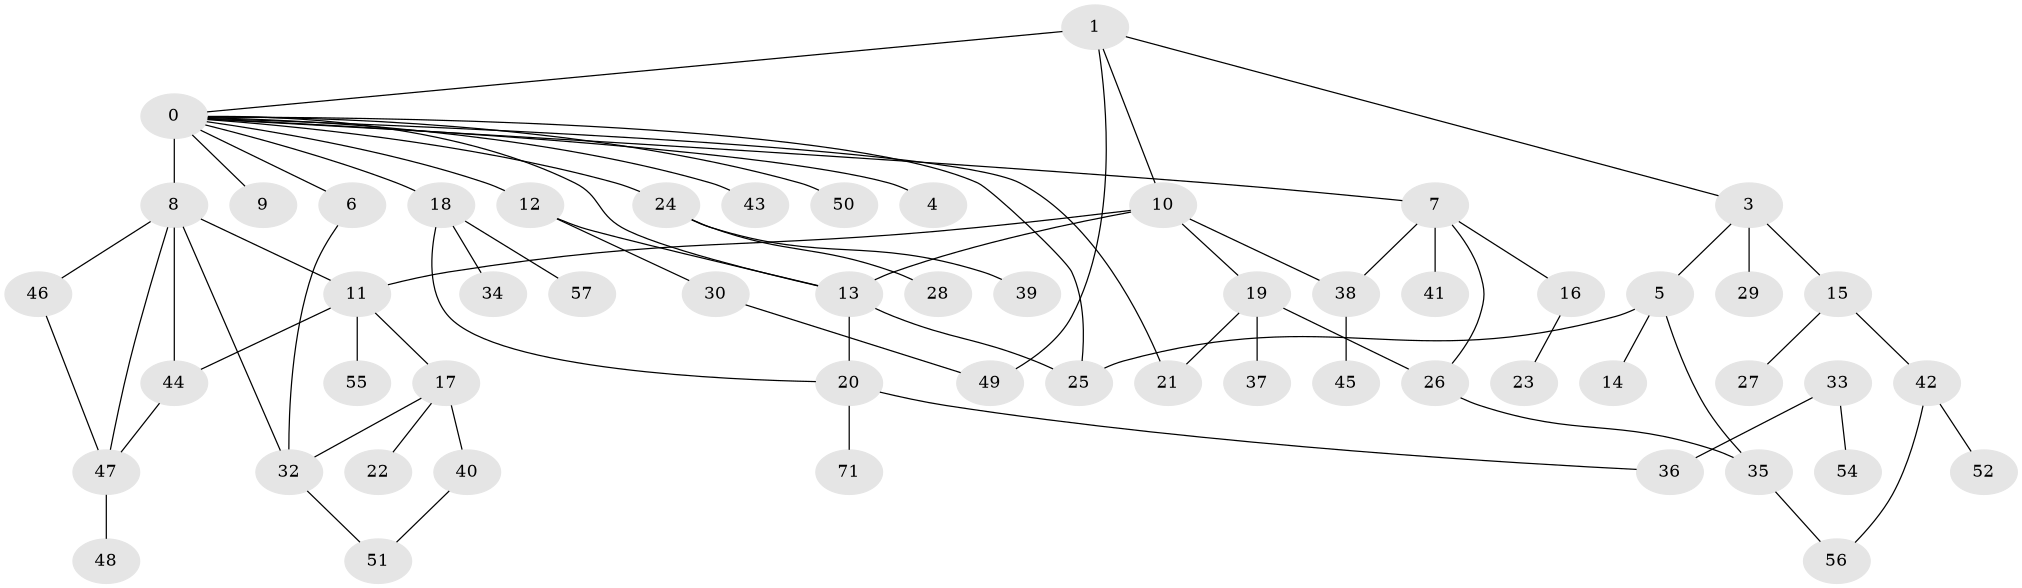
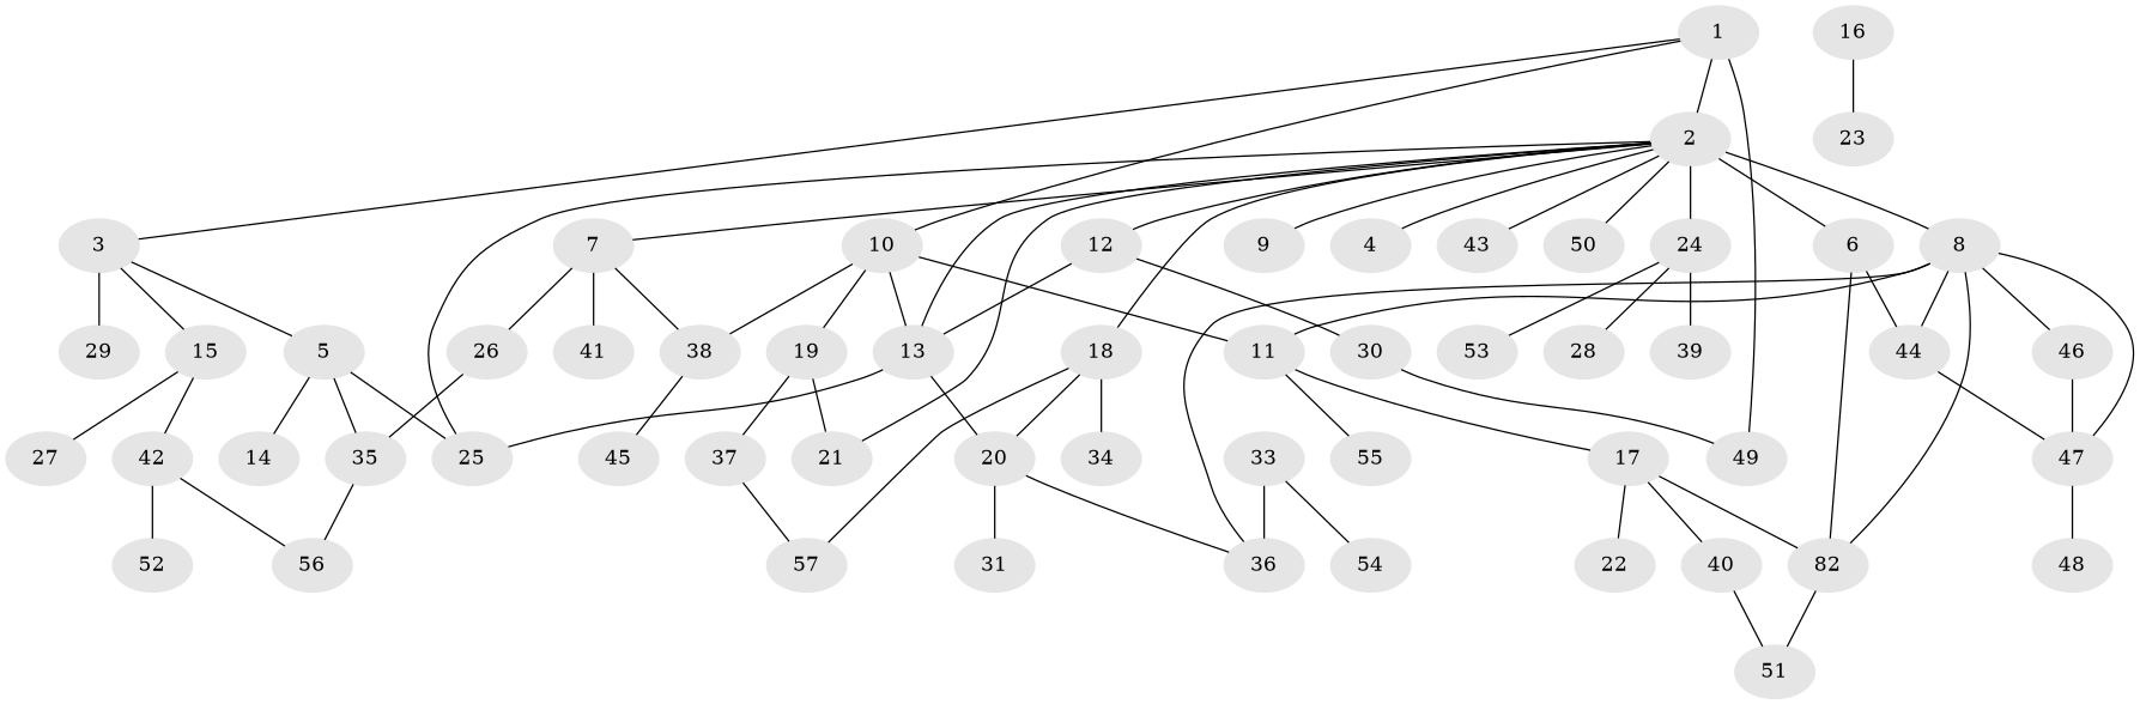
  graph {
    node [color=gray90 style=filled]
    edge [weight=1.0]
    1
-   2 [label=0]
+   2
    3
    10
    49
    4
    6
    7
    8
    9
    12
    13
    18
    21
    24
    25
    43
    50
    5
    15
    29
    38
    11
    19
-   32
+   32 [label=82]
    16
    26
    41
    36
    44
    46
    47
    30
    20
    34
    57
    28
    39
+   53
    14
    35
    27
    42
    56
    51
    23
    45
    17
    55
    48
    37
    22
    40
-   31 [label=71]
+   31
    52
    33
    54
    1 -- 2
    1 -- 3
    1 -- 10
    1 -- 49 [weight=3.0]
    2 -- 4
    2 -- 6
    2 -- 7
    2 -- 8 [weight=15.0]
    2 -- 9
    2 -- 12
    2 -- 13
    2 -- 18
    2 -- 21
    2 -- 24
    2 -- 25
    2 -- 43
    2 -- 50
    3 -- 5
    3 -- 15
    3 -- 29 [weight=5.0]
    10 -- 13 [weight=7.0]
    10 -- 38
    10 -- 11
    10 -- 19
    6 -- 32
    7 -- 38
-   7 -- 16
    7 -- 26
    7 -- 41 [weight=3.0]
    8 -- 11
    8 -- 32
+   8 -- 36
    8 -- 44
    8 -- 46
    8 -- 47
    12 -- 13
    12 -- 30
    13 -- 25
    13 -- 20
    18 -- 20
    18 -- 34 [weight=3.0]
    18 -- 57
    24 -- 28
    24 -- 39
+   24 -- 53
    5 -- 25 [weight=3.0]
    5 -- 14
    5 -- 35
    15 -- 27
    15 -- 42
    38 -- 45
-   11 -- 44
+   6 -- 44
    11 -- 17
    11 -- 55
    19 -- 21
-   19 -- 26 [weight=7.0]
    19 -- 37
    32 -- 51
    16 -- 23
    26 -- 35
    44 -- 47
    46 -- 47
    47 -- 48
    30 -- 49
    20 -- 36
    20 -- 31
    35 -- 56
    42 -- 56
    42 -- 52
    17 -- 32
    17 -- 22
    17 -- 40
+   37 -- 57
    40 -- 51
    33 -- 36 [weight=4.0]
    33 -- 54
  }
